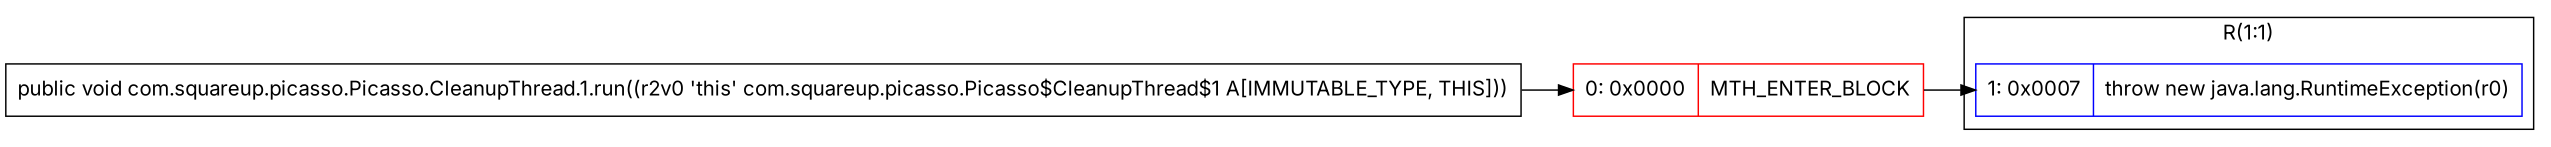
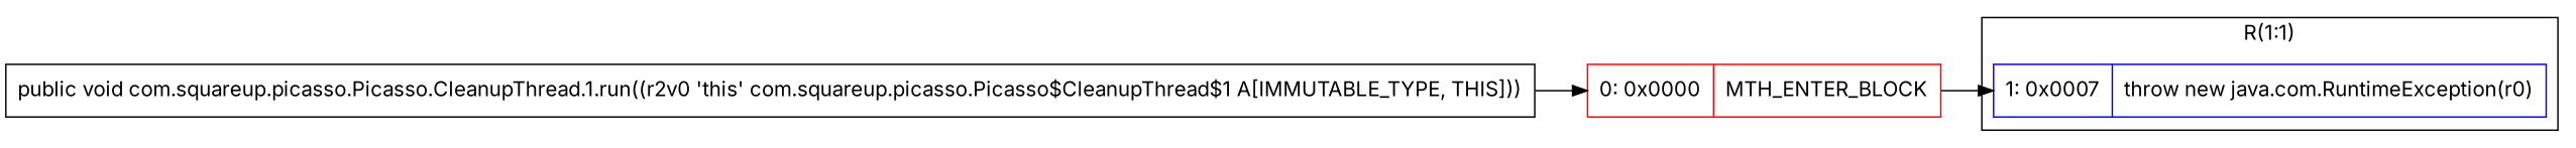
  digraph {
    rankdir=LR
    fontname=Inter
    node [shape=record fontname=Inter]
    edge [fontname=Inter]
-   n1 [color=blue label="{1\:\ 0x0007|throw new java.lang.RuntimeException(r0)\l}"]
+   n1 [color=blue label="{1\:\ 0x0007|throw new java.com.RuntimeException(r0)\l}"]
    n2 [color=red label="{0\:\ 0x0000|MTH_ENTER_BLOCK\l}"]
    n3 [label="{public void com.squareup.picasso.Picasso.CleanupThread.1.run((r2v0 'this' com.squareup.picasso.Picasso$CleanupThread$1 A[IMMUTABLE_TYPE, THIS])) }"]
    subgraph cluster_1 {
      label="R(1:1)"
      n1
    }
    n2 -> n1
    n3 -> n2
  }
